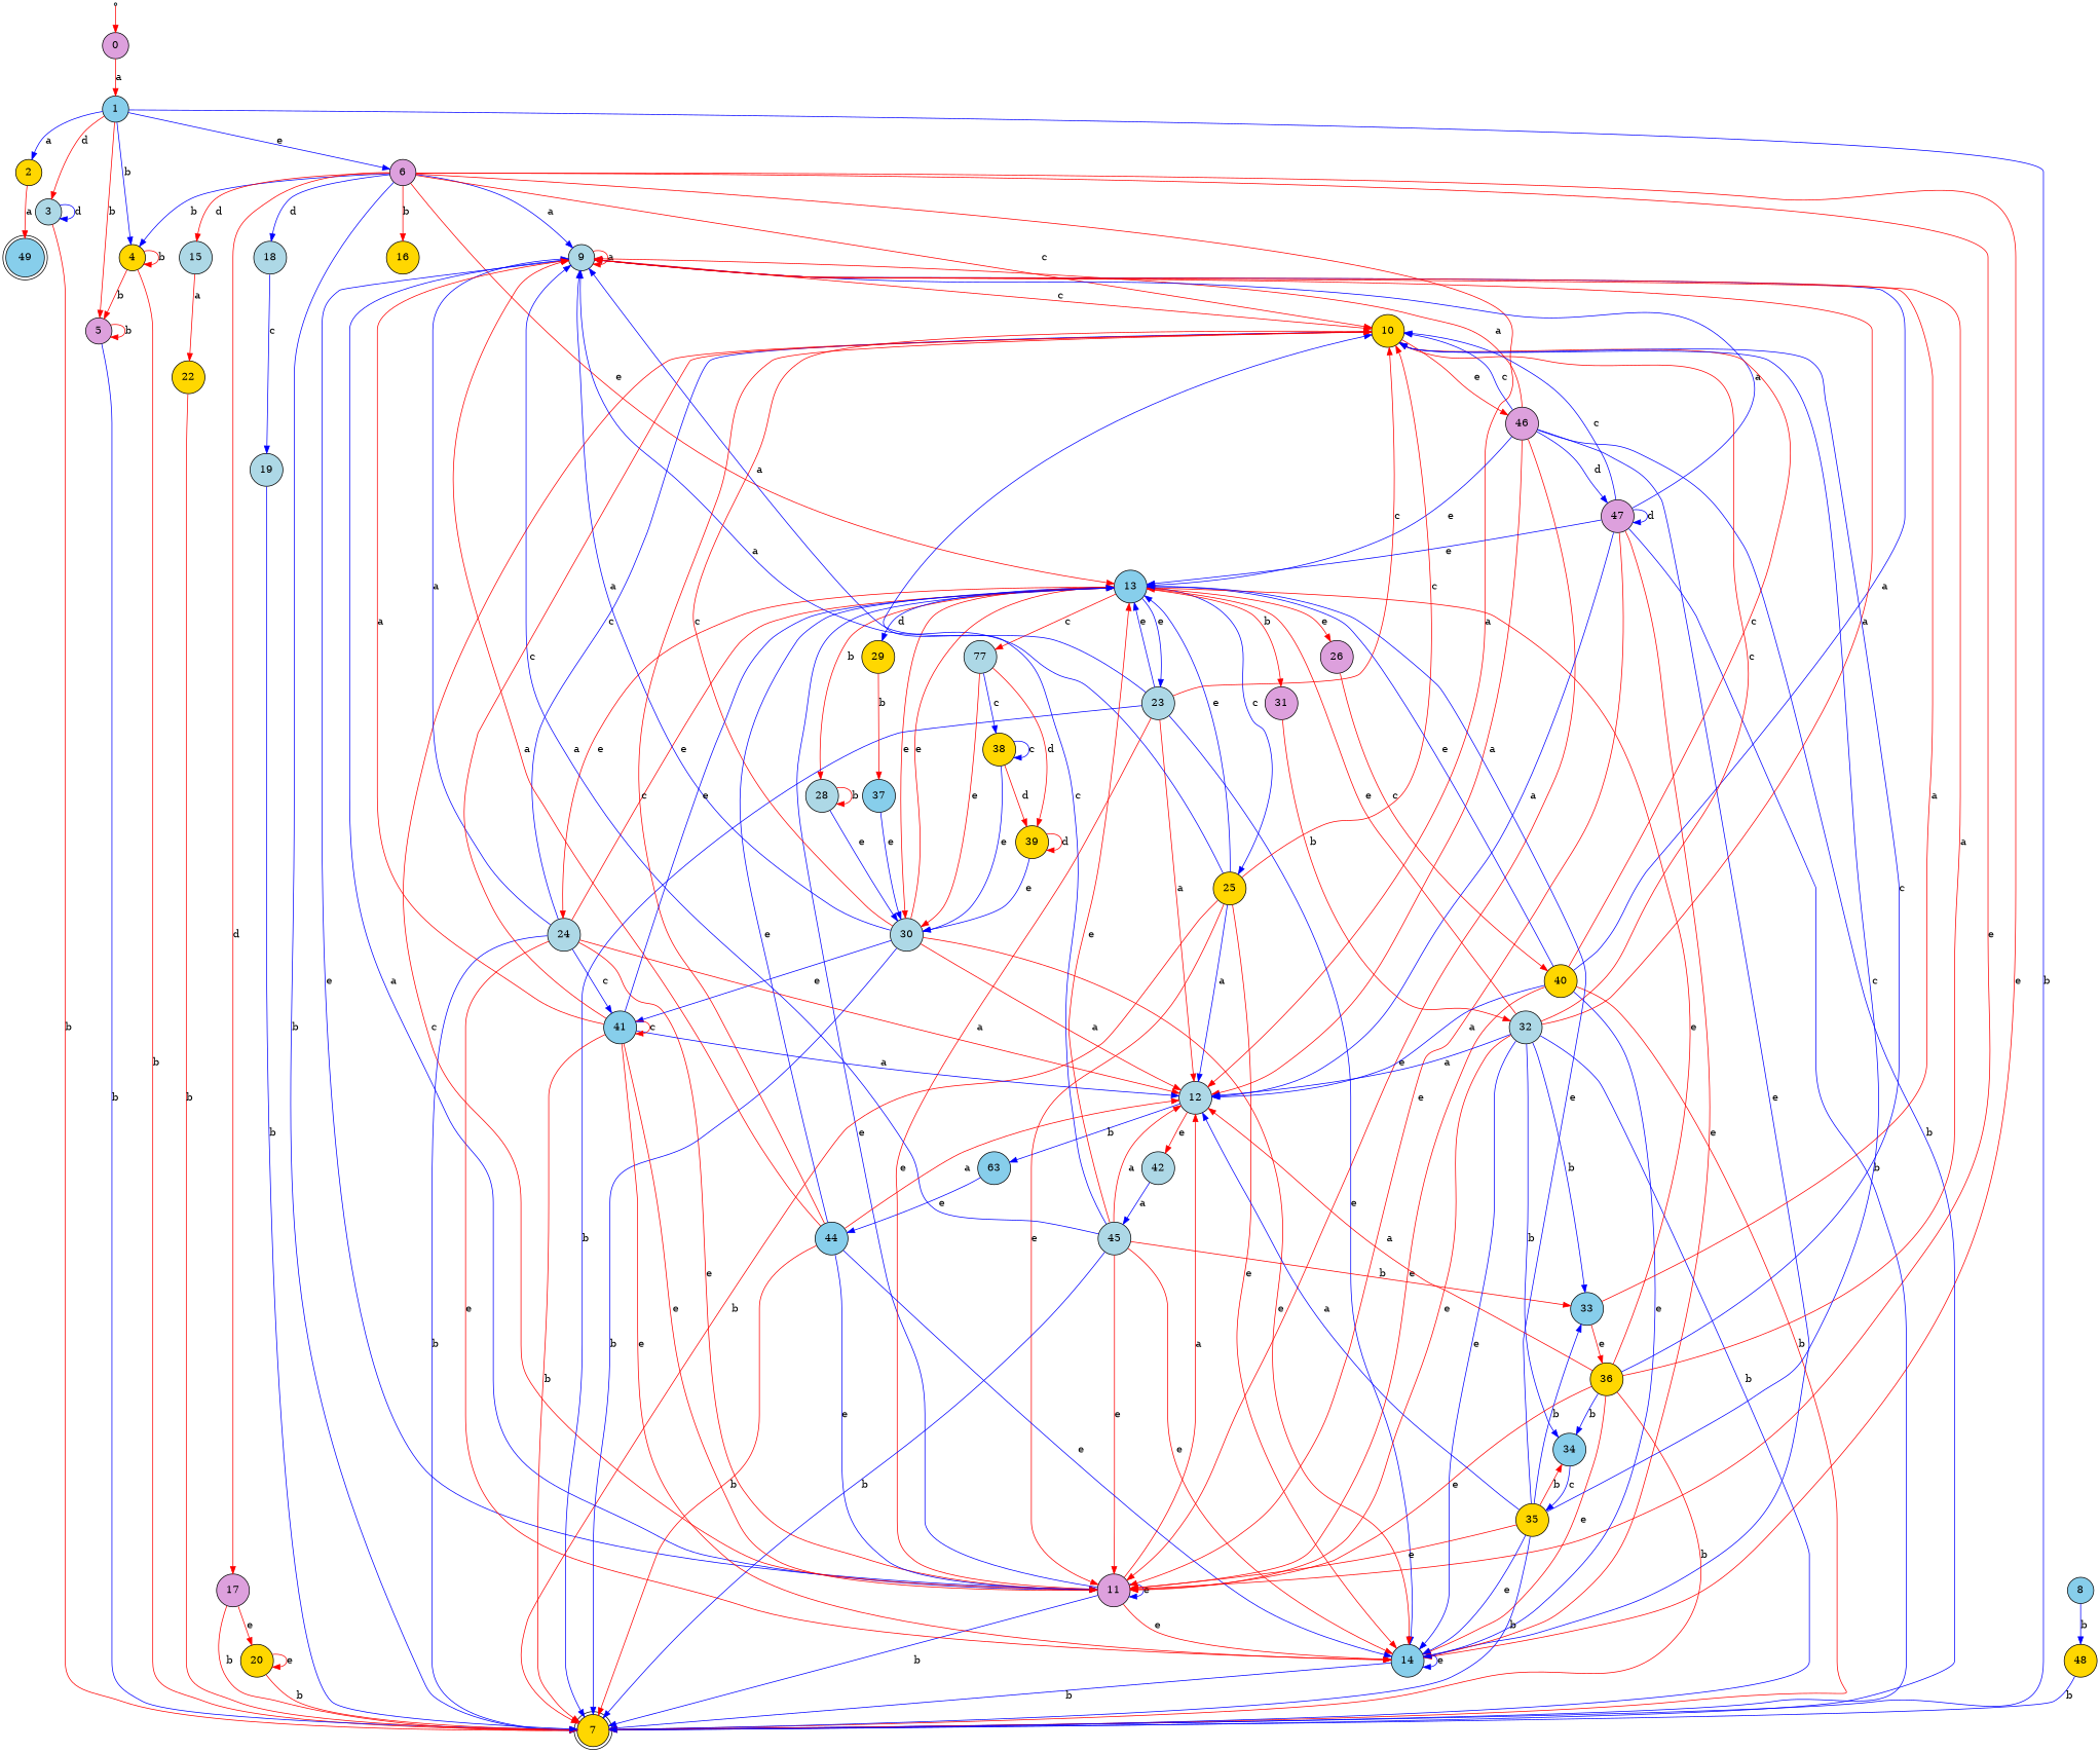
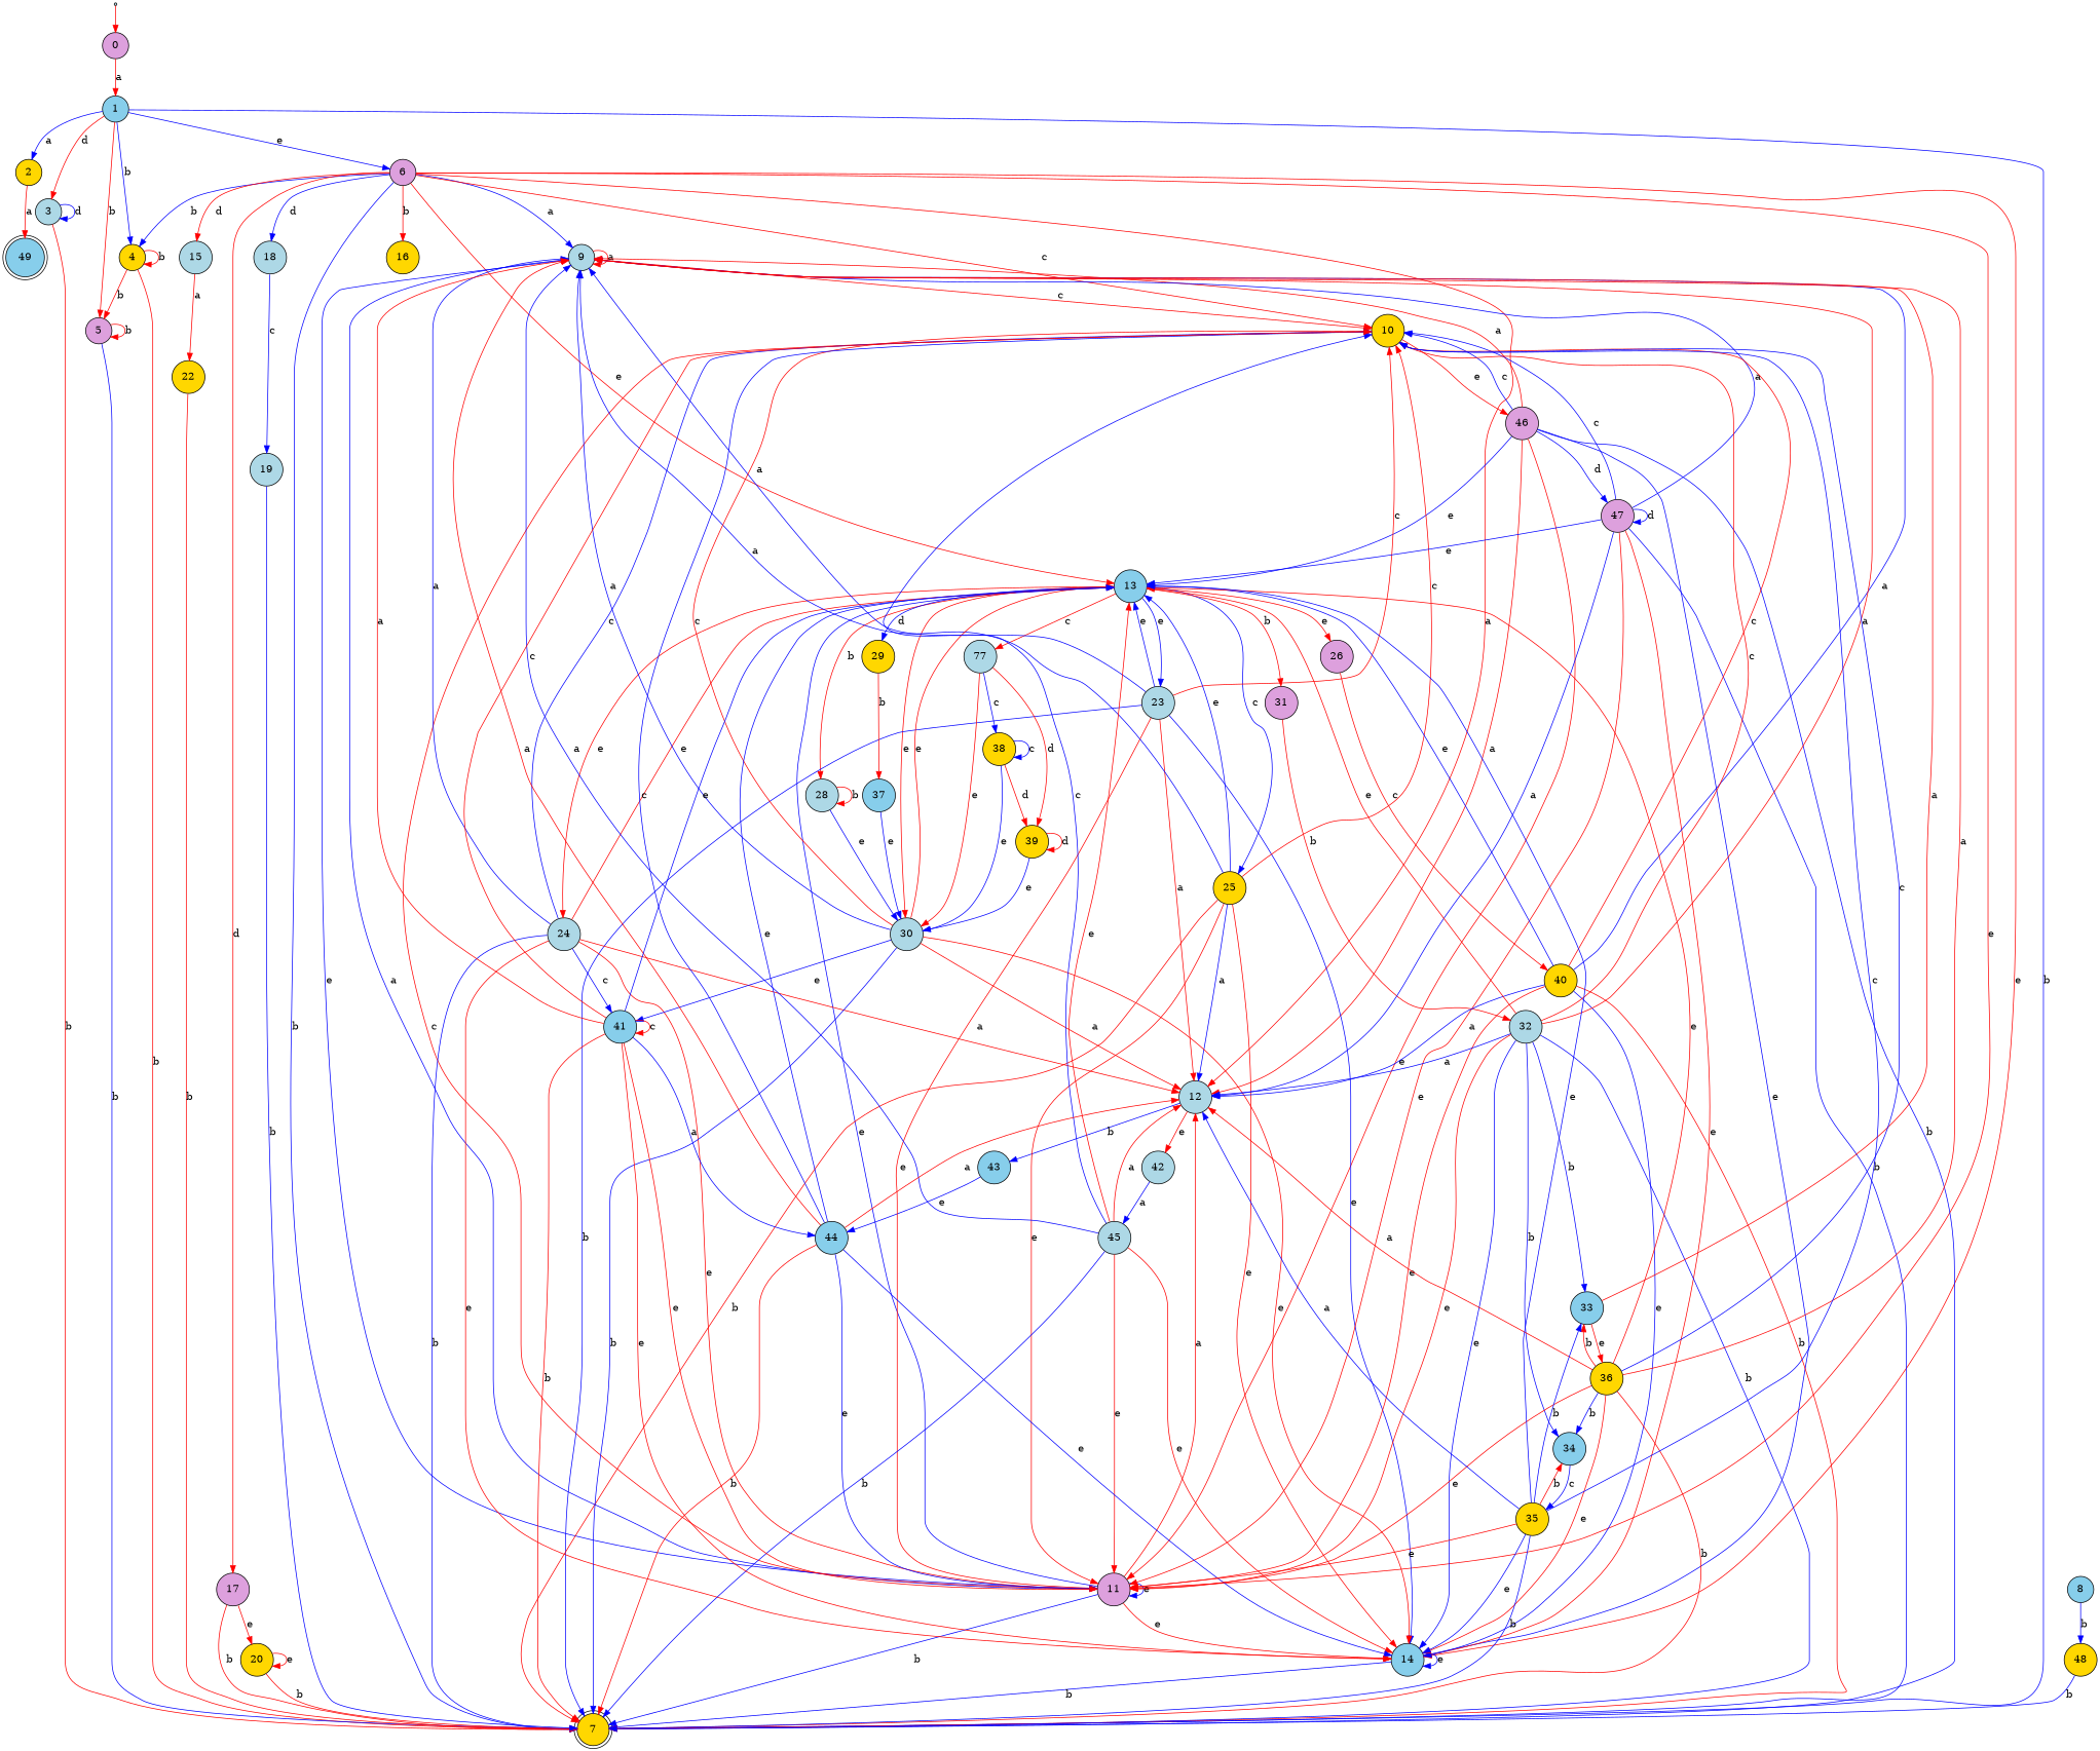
  digraph {
    rankdir=TB
    node [fillcolor=lightblue shape=circle style=filled]
    edge [color=red]
    dummy0 [shape=point]
    0 [fillcolor=plum]
    1 [fillcolor=skyblue]
    2 [fillcolor=gold]
    3
    4 [fillcolor=gold]
    5 [fillcolor=plum]
    6 [fillcolor=plum]
    7 [fillcolor=gold shape=doublecircle]
    49 [fillcolor=skyblue shape=doublecircle]
    9
    10 [fillcolor=gold]
    11 [fillcolor=plum]
    12
    13 [fillcolor=skyblue]
    14 [fillcolor=skyblue]
    15
    16 [fillcolor=gold]
    17 [fillcolor=plum]
    18
    8 [fillcolor=skyblue]
    48 [fillcolor=gold]
    46 [fillcolor=plum]
    42
-   43 [fillcolor=skyblue label=63]
+   43 [fillcolor=skyblue]
    23
    24
    25 [fillcolor=gold]
    26 [fillcolor=plum]
    n30 [label=77]
    28
    29 [fillcolor=gold]
    30
    31 [fillcolor=plum]
    22 [fillcolor=gold]
    20 [fillcolor=gold]
    19
    47 [fillcolor=plum]
    45
    44 [fillcolor=skyblue]
    41 [fillcolor=skyblue]
    40 [fillcolor=gold]
    38 [fillcolor=gold]
    39 [fillcolor=gold]
    37 [fillcolor=skyblue]
    32
    33 [fillcolor=skyblue]
    34 [fillcolor=skyblue]
    36 [fillcolor=gold]
    35 [fillcolor=gold]
    dummy0 -> 0
    0 -> 1 [label=a]
    1 -> 2 [color=blue label=a]
    1 -> 3 [label=d]
    1 -> 4 [color=blue label=b]
    1 -> 5 [label=b]
    1 -> 6 [color=blue label=e]
    1 -> 7 [color=blue label=b]
    2 -> 49 [label=a]
    3 -> 3 [color=blue label=d]
    3 -> 7 [label=b]
    4 -> 4 [label=b]
    4 -> 5 [label=b]
    4 -> 7 [label=b]
    5 -> 5 [label=b]
    5 -> 7 [color=blue label=b]
    6 -> 4 [color=blue label=b]
    6 -> 7 [color=blue label=b]
    6 -> 9 [color=blue label=a]
    6 -> 10 [label=c]
    6 -> 11 [label=e]
    6 -> 12 [label=a]
    6 -> 13 [label=e]
    6 -> 14 [label=e]
    6 -> 15 [label=d]
    6 -> 16 [label=b]
    6 -> 17 [label=d]
    6 -> 18 [color=blue label=d]
    9 -> 9 [label=a]
    9 -> 10 [label=c]
    9 -> 11 [color=blue label=e]
    10 -> 46 [label=e]
    11 -> 7 [color=blue label=b]
    11 -> 9 [color=blue label=a]
    11 -> 10 [label=c]
    11 -> 11 [color=blue label=e]
    11 -> 12 [label=a]
    11 -> 13 [color=blue label=e]
    11 -> 14 [label=e]
    12 -> 42 [label=e]
    12 -> 43 [color=blue label=b]
    13 -> 23 [color=blue label=e]
    13 -> 24 [label=e]
    13 -> 25 [color=blue label=c]
    13 -> 26 [label=e]
    13 -> n30 [label=c]
    13 -> 28 [label=b]
    13 -> 29 [color=blue label=d]
    13 -> 30 [label=e]
    13 -> 31 [label=b]
    14 -> 7 [color=blue label=b]
    14 -> 14 [color=blue label=e]
    15 -> 22 [label=a]
    17 -> 7 [label=b]
    17 -> 20 [label=e]
    18 -> 19 [color=blue label=c]
    8 -> 48 [color=blue label=b]
    48 -> 7 [color=blue label=b]
    46 -> 7 [color=blue label=b]
    46 -> 9 [label=a]
    46 -> 10 [color=blue label=c]
    46 -> 11 [label=e]
    46 -> 12 [label=a]
    46 -> 13 [color=blue label=e]
    46 -> 14 [color=blue label=e]
    46 -> 47 [color=blue label=d]
    42 -> 45 [color=blue label=a]
    43 -> 44 [color=blue label=e]
    23 -> 7 [color=blue label=b]
    23 -> 9 [color=blue label=a]
    23 -> 10 [label=c]
    23 -> 11 [label=e]
    23 -> 12 [label=a]
    23 -> 13 [color=blue label=e]
    23 -> 14 [color=blue label=e]
    24 -> 7 [color=blue label=b]
    24 -> 9 [color=blue label=a]
    24 -> 10 [color=blue label=c]
    24 -> 11 [label=e]
    24 -> 12 [label=a]
    24 -> 13 [label=e]
    24 -> 14 [label=e]
    24 -> 41 [color=blue label=c]
    25 -> 7 [label=b]
    25 -> 9 [color=blue label=a]
    25 -> 10 [label=c]
    25 -> 11 [label=e]
    25 -> 12 [color=blue label=a]
    25 -> 13 [color=blue label=e]
    25 -> 14 [label=e]
    26 -> 40 [label=c]
    n30 -> 30 [label=e]
    n30 -> 38 [color=blue label=c]
    n30 -> 39 [label=d]
    28 -> 28 [label=b]
    28 -> 30 [color=blue label=e]
    29 -> 37 [label=b]
    30 -> 7 [color=blue label=b]
    30 -> 9 [color=blue label=a]
    30 -> 10 [label=c]
    30 -> 12 [label=a]
    30 -> 13 [label=e]
    30 -> 14 [label=e]
    30 -> 41 [color=blue label=e]
    31 -> 32 [label=b]
    22 -> 7 [label=b]
    20 -> 7 [label=b]
    20 -> 20 [label=e]
    19 -> 7 [color=blue label=b]
    47 -> 7 [color=blue label=b]
    47 -> 9 [color=blue label=a]
    47 -> 10 [color=blue label=c]
    47 -> 11 [label=e]
    47 -> 12 [color=blue label=a]
    47 -> 13 [color=blue label=e]
    47 -> 14 [label=e]
    47 -> 47 [color=blue label=d]
    45 -> 7 [color=blue label=b]
    45 -> 9 [color=blue label=a]
    45 -> 10 [color=blue label=c]
    45 -> 11 [label=e]
    45 -> 12 [label=a]
    45 -> 13 [label=e]
    45 -> 14 [label=e]
    44 -> 7 [label=b]
    44 -> 9 [label=a]
-   44 -> 10 [label=c]
+   44 -> 10 [color=blue label=c]
    44 -> 11 [color=blue label=e]
    44 -> 12 [label=a]
    44 -> 13 [color=blue label=e]
    44 -> 14 [color=blue label=e]
    41 -> 7 [label=b]
    41 -> 9 [label=a]
    41 -> 10 [label=c]
    41 -> 11 [label=e]
-   41 -> 12 [color=blue label=a]
+   41 -> 44 [color=blue label=a]
    41 -> 13 [color=blue label=e]
    41 -> 14 [label=e]
    41 -> 41 [label=c]
    40 -> 7 [label=b]
    40 -> 9 [color=blue label=a]
    40 -> 10 [label=c]
    40 -> 11 [label=e]
    40 -> 12 [color=blue label=a]
    40 -> 13 [color=blue label=e]
    40 -> 14 [color=blue label=e]
    38 -> 30 [color=blue label=e]
    38 -> 38 [color=blue label=c]
    38 -> 39 [label=d]
    39 -> 30 [color=blue label=e]
    39 -> 39 [label=d]
    37 -> 30 [color=blue label=e]
    32 -> 7 [color=blue label=b]
    32 -> 9 [label=a]
    32 -> 10 [label=c]
    32 -> 11 [label=e]
    32 -> 12 [color=blue label=a]
    32 -> 13 [label=e]
    32 -> 14 [color=blue label=e]
    32 -> 33 [color=blue label=b]
    32 -> 34 [color=blue label=b]
    33 -> 9 [label=a]
    33 -> 36 [label=e]
    34 -> 35 [color=blue label=c]
    36 -> 7 [label=b]
    36 -> 9 [label=a]
    36 -> 10 [color=blue label=c]
    36 -> 11 [label=e]
    36 -> 12 [label=a]
    36 -> 13 [label=e]
    36 -> 14 [label=e]
-   45 -> 33 [label=b]
+   36 -> 33 [label=b]
    36 -> 34 [color=blue label=b]
    35 -> 7 [color=blue label=b]
    35 -> 10 [color=blue label=c]
    35 -> 11 [label=e]
    35 -> 12 [color=blue label=a]
    35 -> 13 [color=blue label=e]
    35 -> 14 [color=blue label=e]
    35 -> 33 [color=blue label=b]
    35 -> 34 [label=b]
  }
